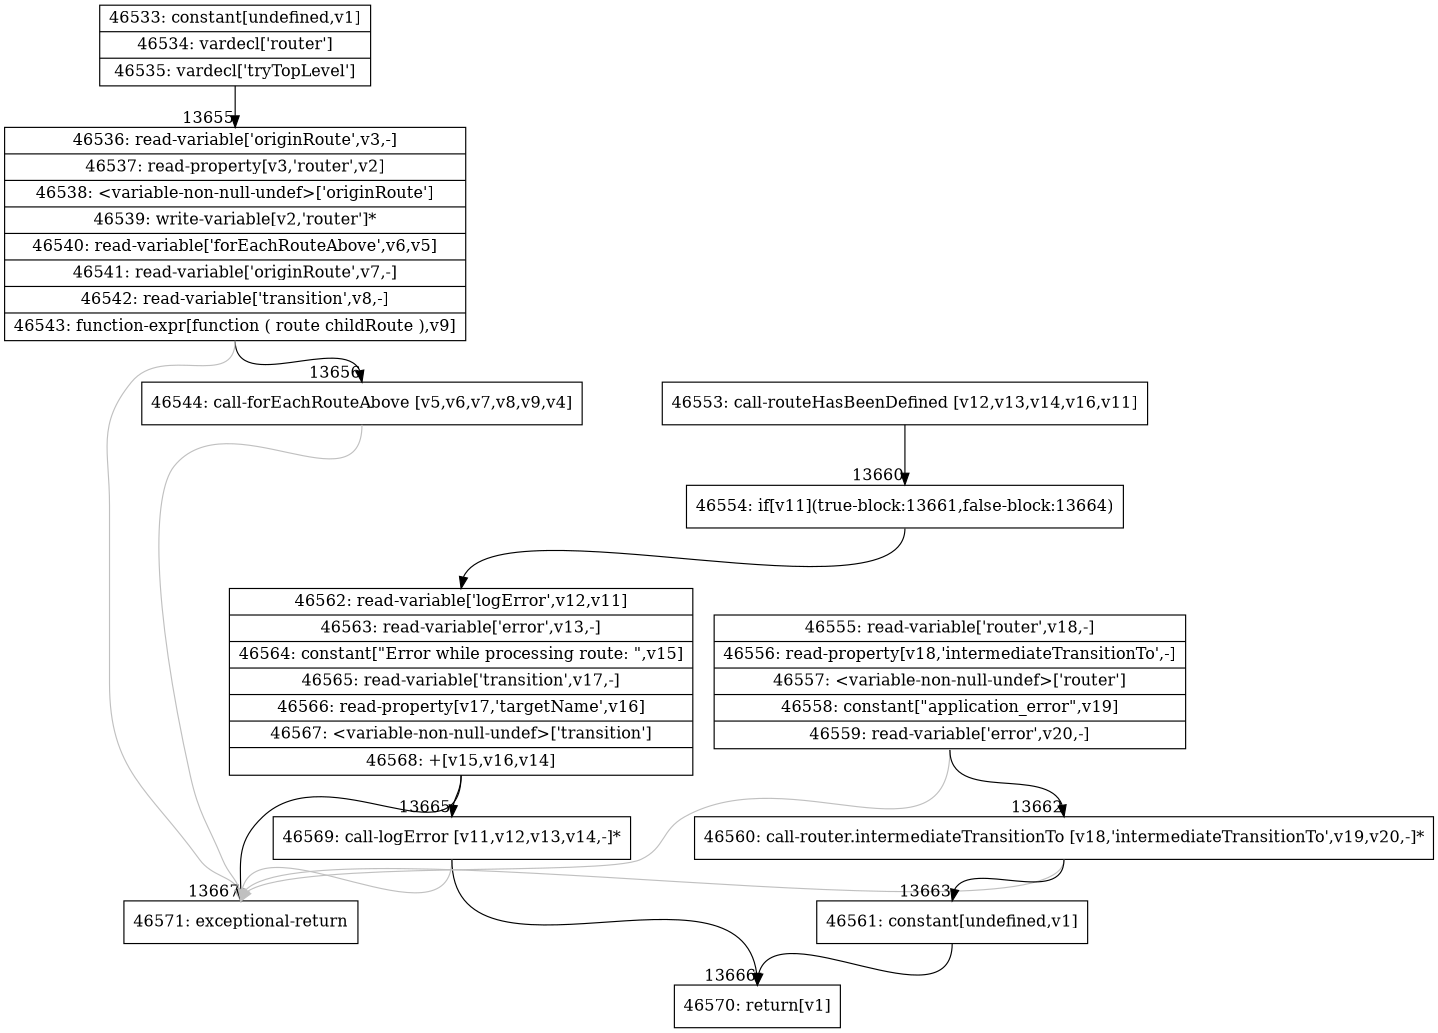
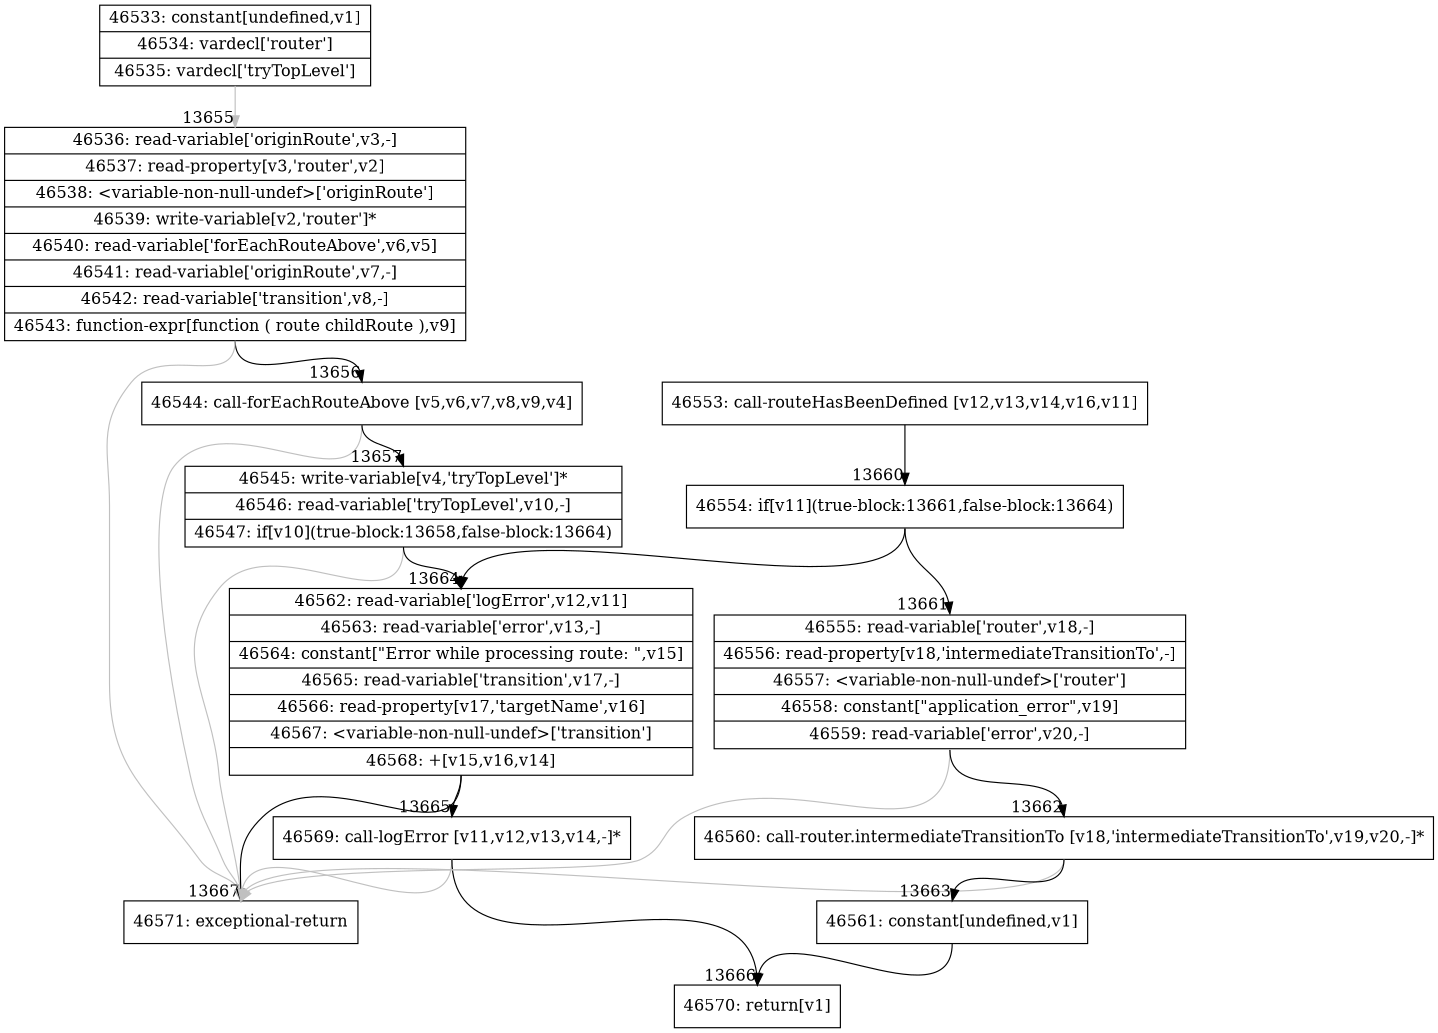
  digraph {
    rankdir=TD
    node [shape=record]
    edge [headport=n tailport=s]
    n1 [label="{46533: constant[undefined,v1]|46534: vardecl['router']|46535: vardecl['tryTopLevel']}"]
    n2 [label="{46536: read-variable['originRoute',v3,-]|46537: read-property[v3,'router',v2]|46538: \<variable-non-null-undef\>['originRoute']|46539: write-variable[v2,'router']*|46540: read-variable['forEachRouteAbove',v6,v5]|46541: read-variable['originRoute',v7,-]|46542: read-variable['transition',v8,-]|46543: function-expr[function ( route childRoute ),v9]}"]
    n3 [label="{46544: call-forEachRouteAbove [v5,v6,v7,v8,v9,v4]}"]
    n4 [label="{46571: exceptional-return}"]
+   n5 [label="{46545: write-variable[v4,'tryTopLevel']*|46546: read-variable['tryTopLevel',v10,-]|46547: if[v10](true-block:13658,false-block:13664)}"]
    n6 [label="{46562: read-variable['logError',v12,v11]|46563: read-variable['error',v13,-]|46564: constant[\"Error while processing route: \",v15]|46565: read-variable['transition',v17,-]|46566: read-property[v17,'targetName',v16]|46567: \<variable-non-null-undef\>['transition']|46568: +[v15,v16,v14]}"]
    n7 [label="{46569: call-logError [v11,v12,v13,v14,-]*}"]
    n8 [label="{46553: call-routeHasBeenDefined [v12,v13,v14,v16,v11]}"]
    n9 [label="{46554: if[v11](true-block:13661,false-block:13664)}"]
    n10 [label="{46570: return[v1]}"]
    n11 [label="{46555: read-variable['router',v18,-]|46556: read-property[v18,'intermediateTransitionTo',-]|46557: \<variable-non-null-undef\>['router']|46558: constant[\"application_error\",v19]|46559: read-variable['error',v20,-]}"]
    n12 [label="{46560: call-router.intermediateTransitionTo [v18,'intermediateTransitionTo',v19,v20,-]*}"]
    n13 [label="{46561: constant[undefined,v1]}"]
-   n1 -> n2 [headlabel="      13655"]
+   n1 -> n2 [headlabel="      13655" color=gray]
    n2 -> n3 [headlabel="      13656"]
    n2 -> n4 [color=gray headlabel="      13667"]
    n3 -> n4 [color=gray]
+   n3 -> n5 [headlabel="      13657"]
+   n5 -> n4 [color=gray]
+   n5 -> n6 [headlabel="      13664"]
    n6 -> n4 [color=black]
    n6 -> n7 [headlabel="      13665"]
    n7 -> n4 [color=gray]
    n7 -> n10
    n8 -> n9 [headlabel="      13660"]
    n9 -> n6
+   n9 -> n11 [headlabel="      13661"]
    n11 -> n4 [color=gray]
    n11 -> n12 [headlabel="      13662"]
    n12 -> n4 [color=gray]
    n12 -> n13 [headlabel="      13663"]
    n13 -> n10 [headlabel="      13666"]
  }
